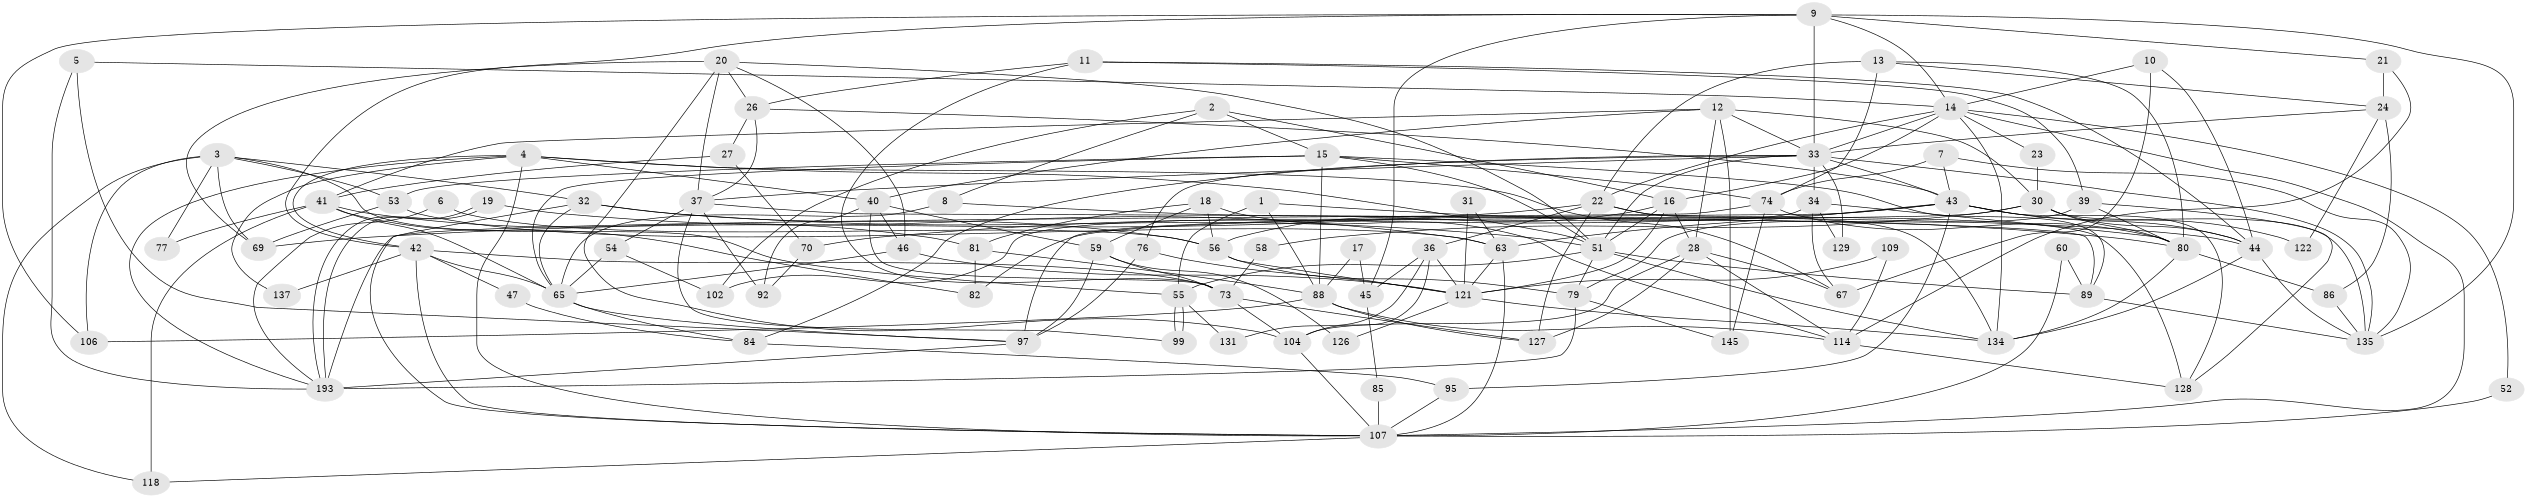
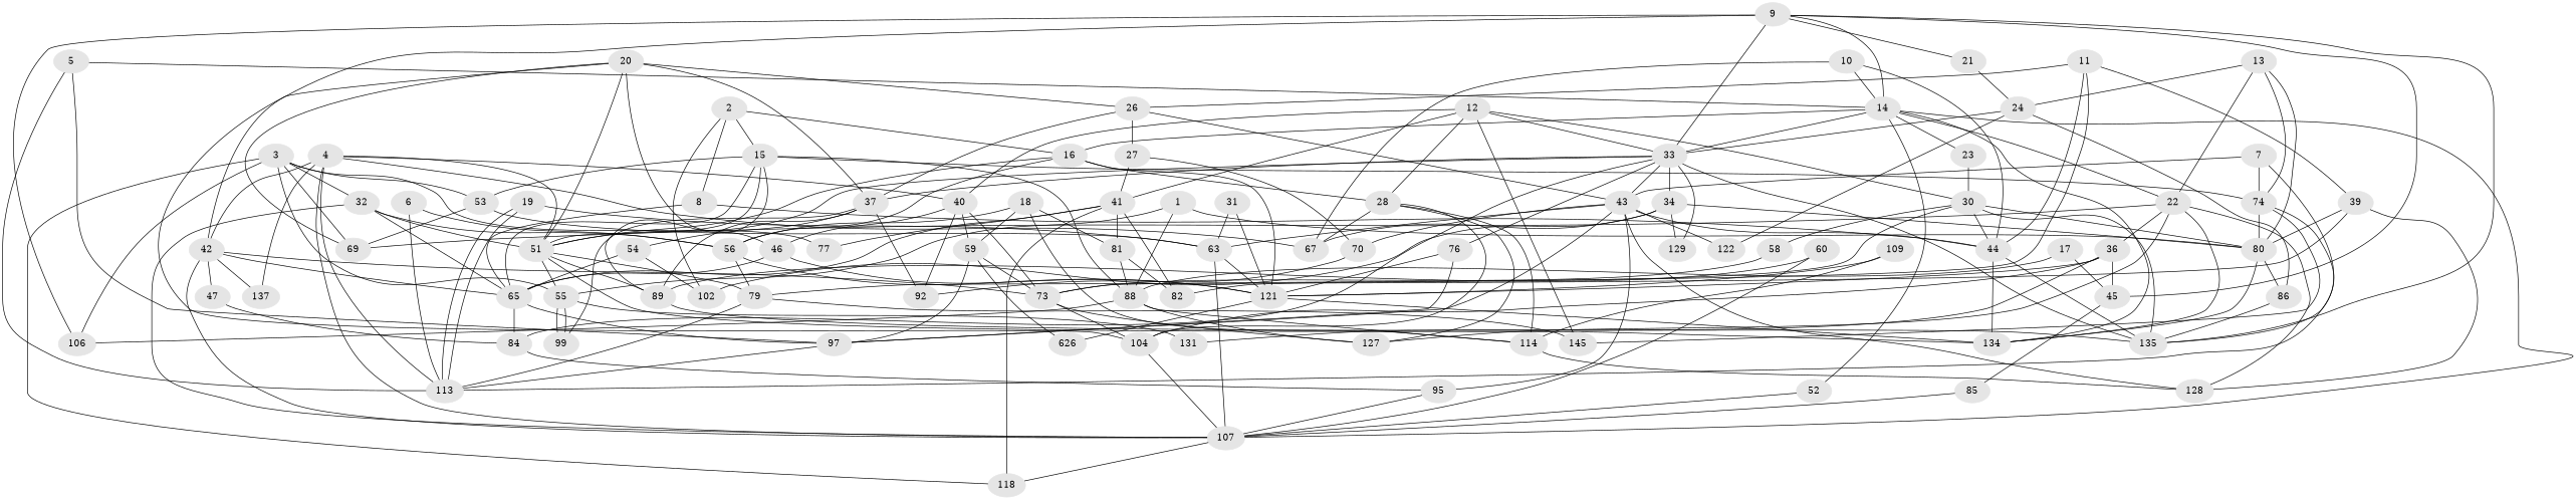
  graph {
    node [color=gray90 style=filled]
    55 [super="+75"]
    131
    99
    1
    80 [super="+93"]
    88 [super="+120"]
    134 [super="+136"]
    86 [super="+123"]
    106
    114 [super="+139"]
    127
    2
    8
    15 [super="+101"]
    16 [super="+117"]
    102
    44 [super="+49"]
    65 [super="+66"]
    53
    51 [super="+111"]
    74 [super="+124"]
    89 [super="+119"]
    56 [super="+83"]
    28 [super="+35"]
    121 [super="+138"]
    3 [super="+94"]
    32 [super="+96"]
    69 [super="+108"]
    77
    118
    107 [super="+112"]
    63 [super="+98"]
    4 [super="+29"]
    40 [super="+132"]
    42 [super="+64"]
    67
-   113 [super="+130" label=193]
+   113 [super="+130"]
    137
    73 [super="+100"]
    59
    46 [super="+90"]
    92
    47
    79 [super="+115"]
    14 [super="+38"]
    33 [super="+61"]
    22 [super="+62"]
    23
    52
    5
    97 [super="+103"]
    6
    43 [super="+72"]
    128 [super="+133"]
    122
    70
    95 [super="+105"]
    7
    135
    n60 [label=145]
    84
    9 [super="+110"]
    21
    45
    24
    37 [super="+48"]
    34 [super="+116"]
    76
    129
    85
    10
    11
    26
    39
    27
    104
    12 [super="+71"]
    30 [super="+78"]
    41 [super="+87"]
    58
    82
    81
    13 [super="+68"]
    36 [super="+57"]
-   126
+   126 [label=626]
    17
    18
    19
    20 [super="+91"]
    54
    31
    60
    109
    55 -- 131
    55 -- 99
    55 -- 99
    1 -- 55
    1 -- 80
    1 -- 88
    80 -- 134
    80 -- 86
    88 -- 106
    88 -- 114
    88 -- 127
    86 -- 135
    114 -- 128
    2 -- 8
    2 -- 15
    2 -- 16
    2 -- 102
    8 -- 44
    8 -- 65
    15 -- 88
    15 -- 65
    15 -- 53
    15 -- 51
    15 -- 74
    15 -- 89
    16 -- 51
    16 -- 56
    16 -- 28
    16 -- 121
    44 -- 134
    44 -- 135
    65 -- 97
    65 -- 84
    53 -- 69
    53 -- 63
    51 -- 55 [weight=2]
    51 -- 134
    51 -- 89
    51 -- 79
    74 -- 80
    74 -- 113
    74 -- n60
    89 -- 135
    56 -- 121
    56 -- 79
    28 -- 114
    28 -- 127
    28 -- 67
    28 -- 104
    121 -- 134
    121 -- 126
    3 -- 55
    3 -- 106
    3 -- 53
    3 -- 32
    3 -- 69
    3 -- 77
    3 -- 118
    32 -- 65
    32 -- 51
    32 -- 56
    32 -- 107
    107 -- 118
    63 -- 121
    63 -- 107
    4 -- 51
    4 -- 107
    4 -- 40
    4 -- 42
    4 -- 67
    4 -- 113
    4 -- 137
    40 -- 73
    40 -- 59
    40 -- 46
    40 -- 92
    42 -- 65
    42 -- 107
    42 -- 137
    42 -- 73
    42 -- 47
    73 -- 127
    73 -- 104
    59 -- 73
    59 -- 97
    59 -- 126
    46 -- 65
    46 -- 121
    47 -- 84
    79 -- 113
    79 -- n60
    14 -- 134
    14 -- 16
    14 -- 107
    14 -- 33
    14 -- 22
    14 -- 23
    14 -- 52
    33 -- 51
    33 -- 43
    33 -- 135
    33 -- 84
    33 -- 37
    33 -- 34
    33 -- 76
    33 -- 129
    22 -- 134
    22 -- 127
    22 -- 69
    22 -- 128
    22 -- 36
    23 -- 30
    52 -- 107
    5 -- 113
    5 -- 14
    5 -- 97
    97 -- 113
    6 -- 56
    6 -- 113
    43 -- 44
    43 -- 63
    43 -- 97
    43 -- 128
    43 -- 122
    43 -- 70
    43 -- 95 [weight=2]
    70 -- 92
    95 -- 107
    7 -- 74
    7 -- 43
    7 -- 135
    84 -- 95
    9 -- 106
    9 -- 42
    9 -- 14
    9 -- 33 [weight=2]
    9 -- 135
    9 -- 21
    9 -- 45
-   21 -- 114
    21 -- 24
    45 -- 85
    24 -- 86
    24 -- 33
    24 -- 122
    37 -- 99
    37 -- 89
    37 -- 92
    37 -- 54
    34 -- 80
    34 -- 102
    34 -- 67
    34 -- 129
    76 -- 121
    76 -- 97
    85 -- 107
    10 -- 44
    10 -- 67
    10 -- 14
    11 -- 44
    11 -- 73
    11 -- 26
    11 -- 39
    26 -- 43
    26 -- 37
    26 -- 27
    39 -- 80
    39 -- 79
    39 -- 128
    27 -- 70
    27 -- 41
    104 -- 107
    12 -- 28
    12 -- 40
    12 -- 33
    12 -- n60
    12 -- 30
    12 -- 41
    30 -- 80
    30 -- 44
    30 -- 135
    30 -- 58
    30 -- 82
    41 -- 65
    41 -- 77
    41 -- 118
    41 -- 82
    41 -- 81
    58 -- 73
    81 -- 88
    81 -- 82
    13 -- 80
    13 -- 74
    13 -- 22
    13 -- 24
    36 -- 131
    36 -- 121
    36 -- 45
    36 -- 104
    17 -- 88
    17 -- 45
    18 -- 114
    18 -- 56
    18 -- 59
    18 -- 81
    19 -- 63
    19 -- 113
    19 -- 113
    20 -- 51
    20 -- 69
    20 -- 46
    20 -- 37
    20 -- 26
    20 -- 104
    54 -- 102
    54 -- 65
    31 -- 121
    31 -- 63
    60 -- 89
    60 -- 107
    109 -- 114
    109 -- 121
  }
